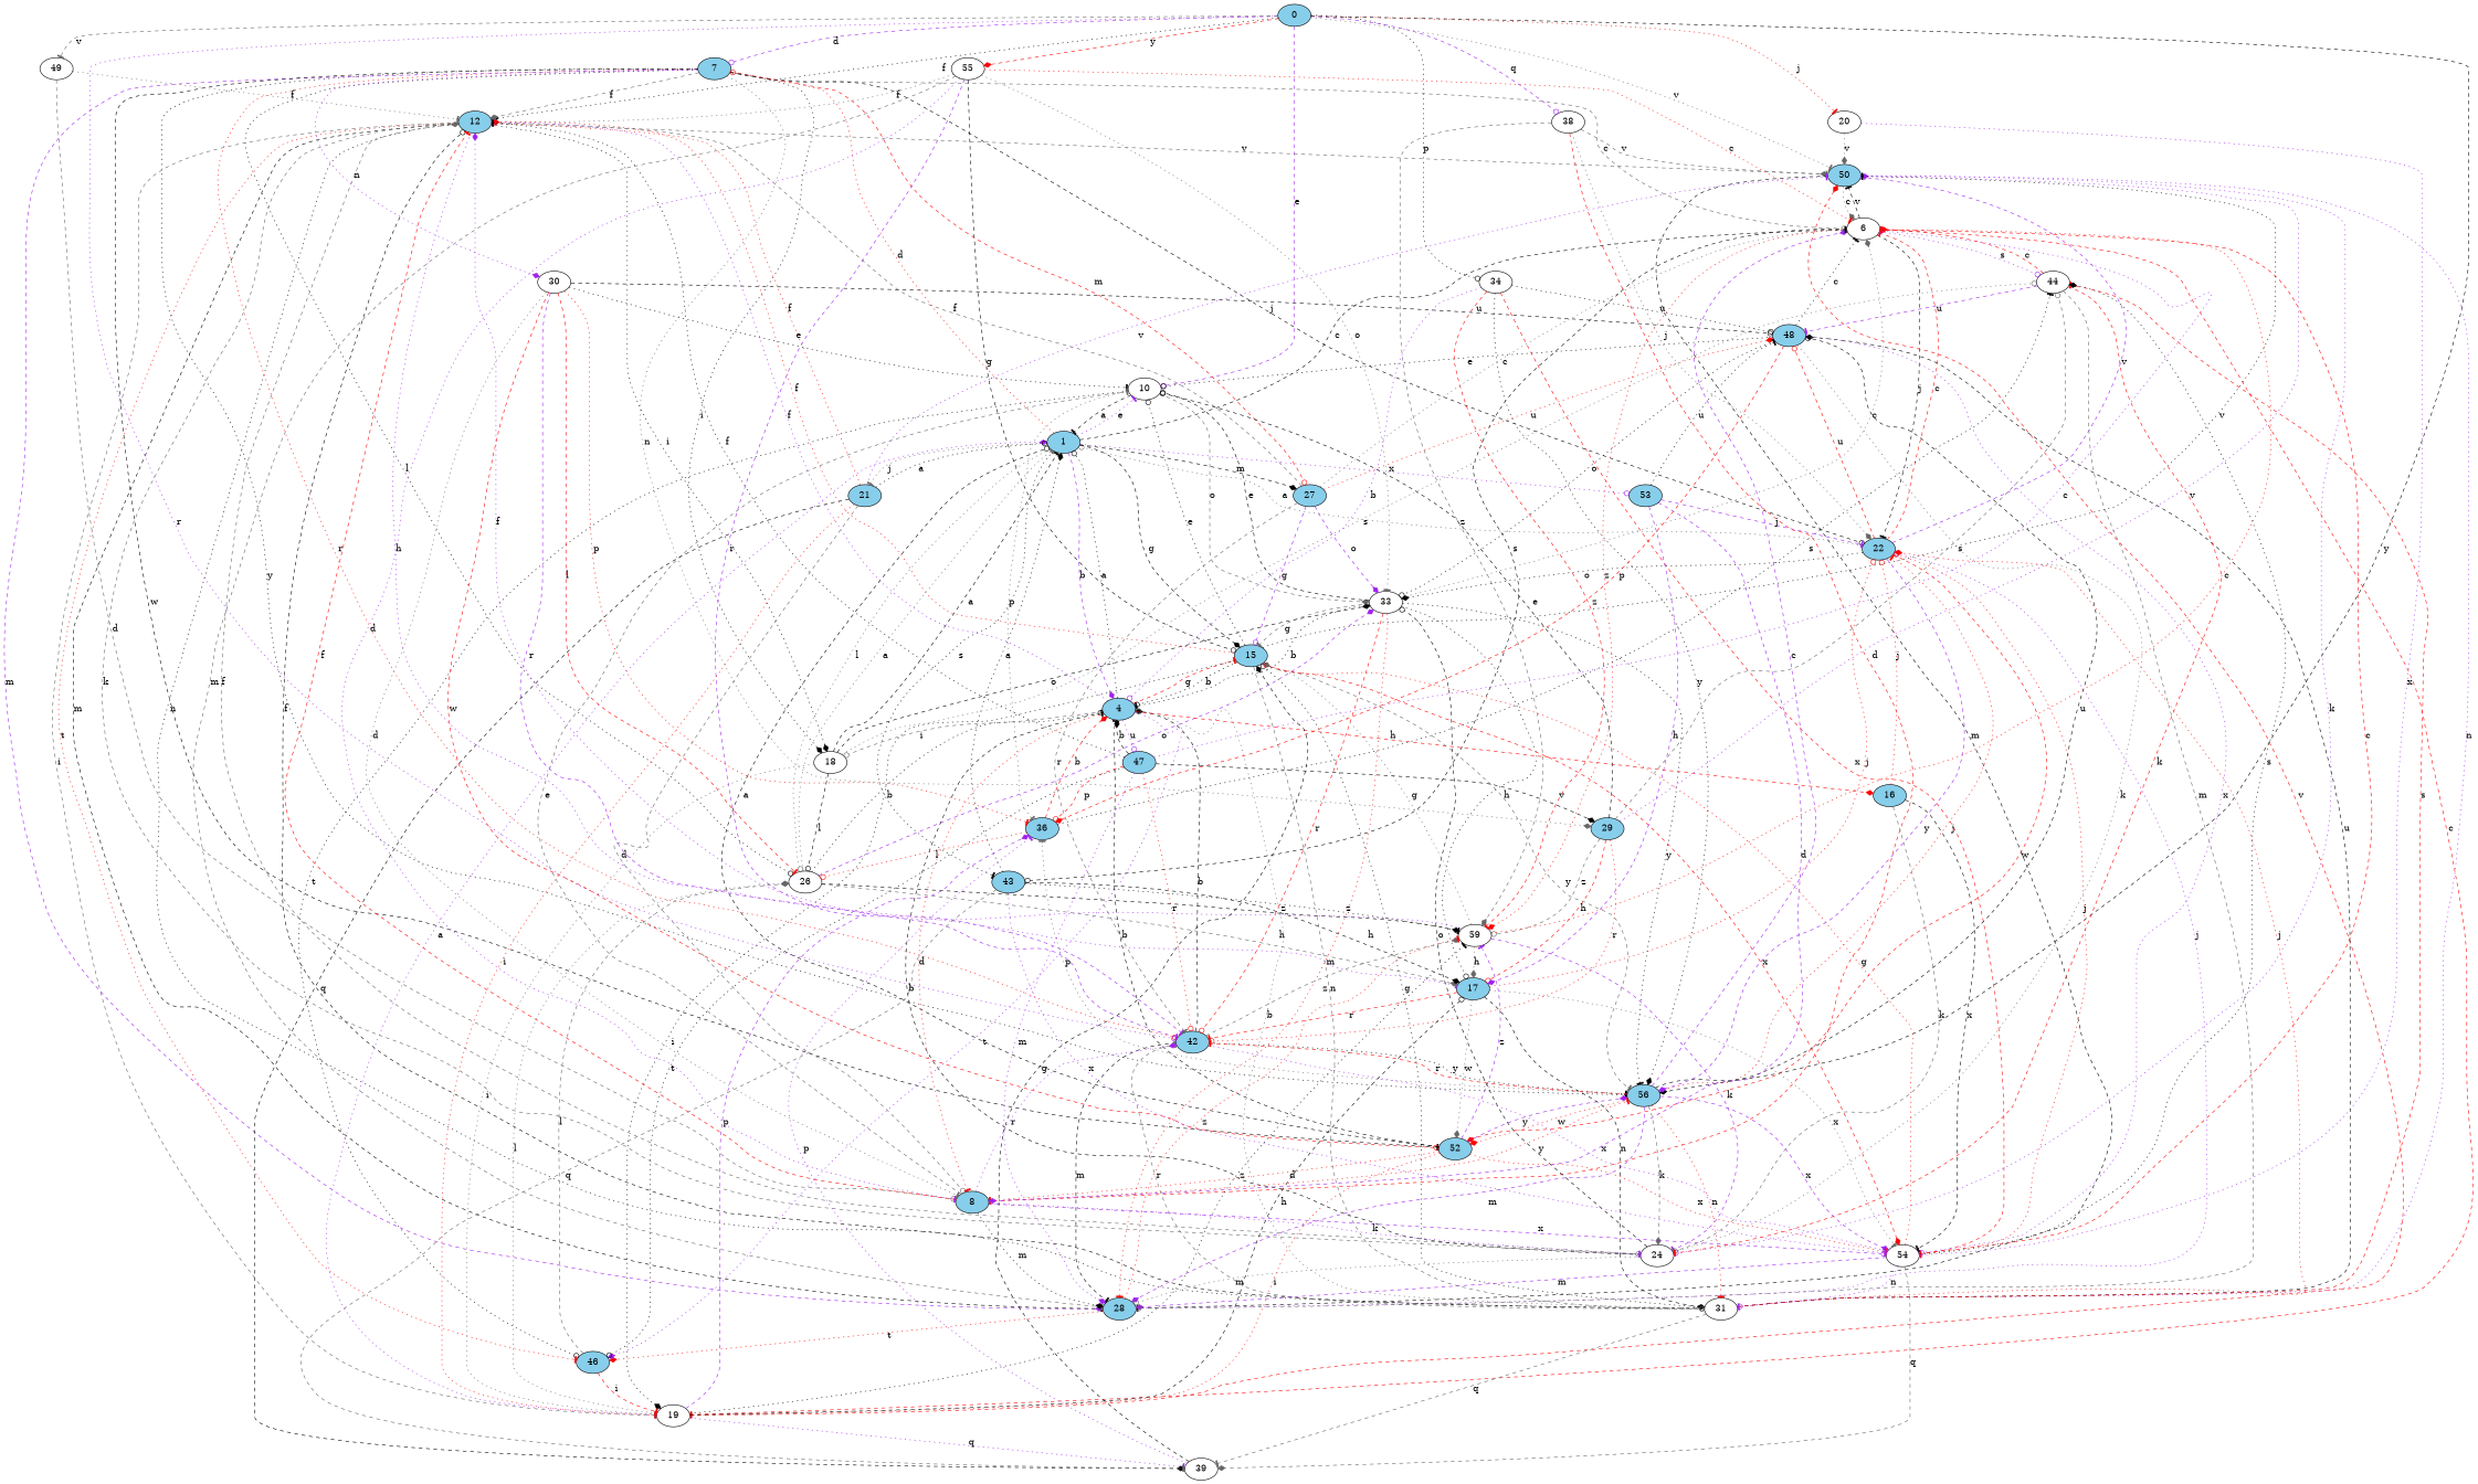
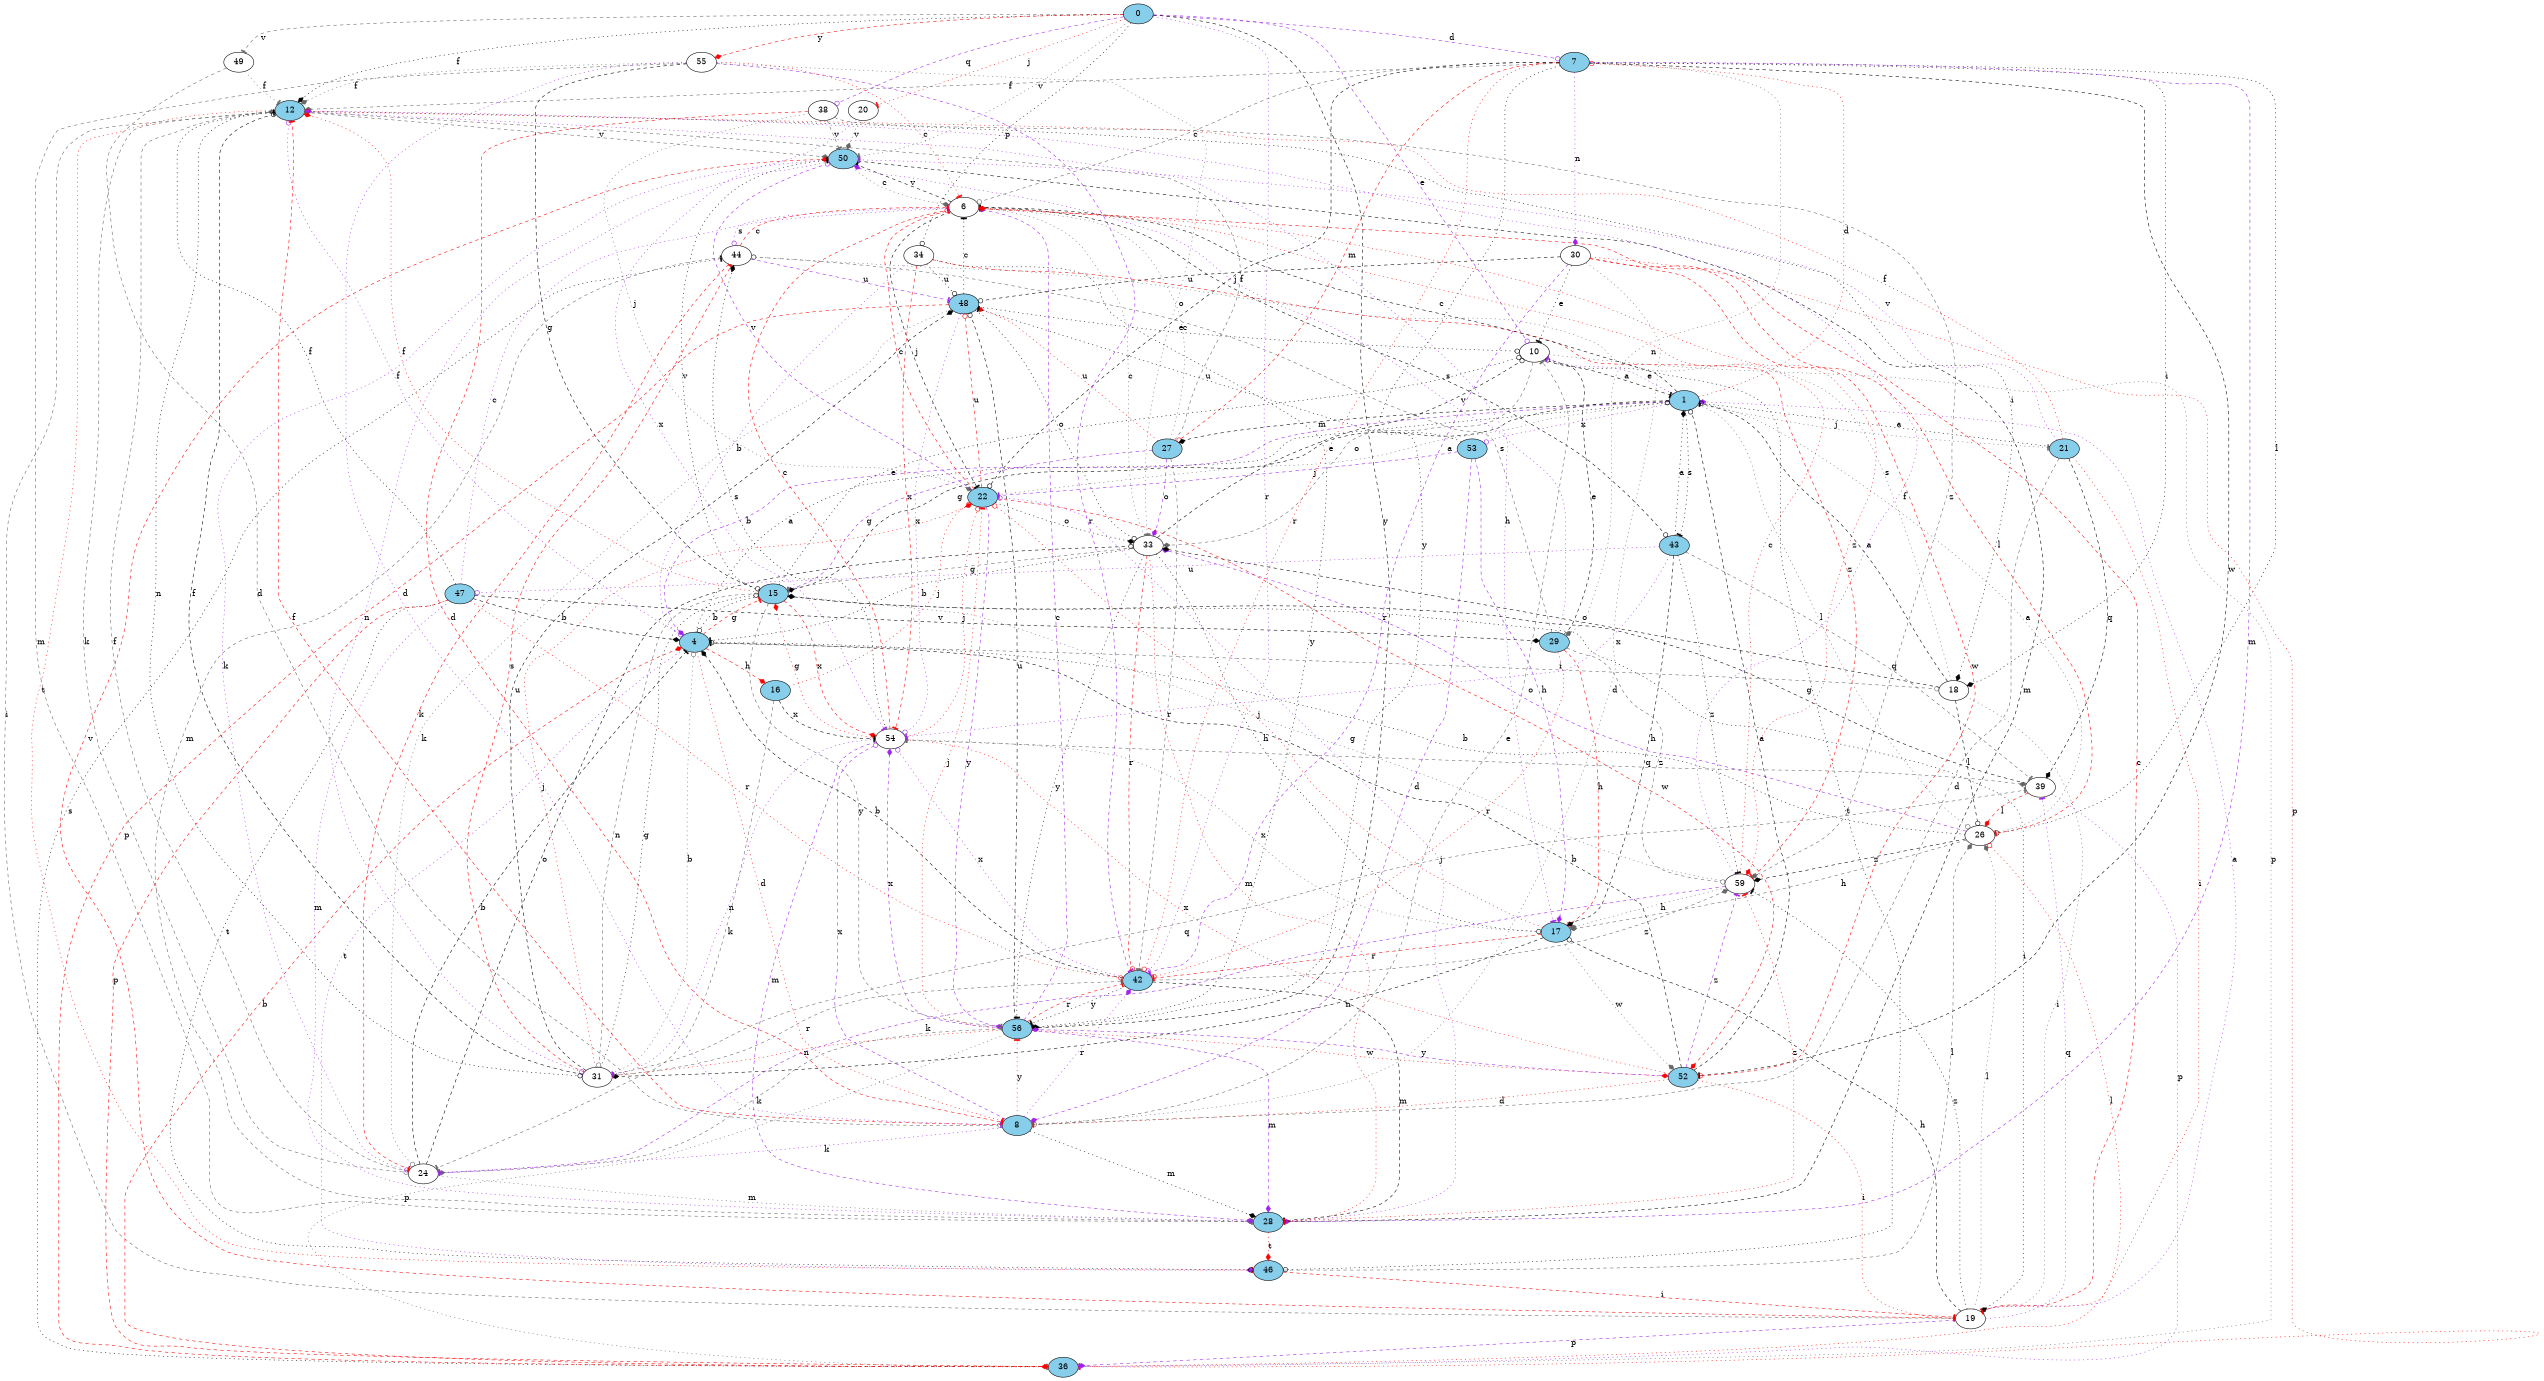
  strict digraph {
    node [fillcolor=skyblue style=filled]
    edge [arrowhead=tee color=black style=dotted]
    0
    7
    10 [fillcolor=white]
    12
    20 [fillcolor=white]
    34 [fillcolor=white]
    38 [fillcolor=white]
    42
    49 [fillcolor=white]
    50
    55 [fillcolor=white]
    56
    6 [fillcolor=white]
    26 [fillcolor=white]
    27
    18 [fillcolor=white]
    22
    28
    29
    30 [fillcolor=white]
    52
    1
    46
    33 [fillcolor=white]
    36
    24 [fillcolor=white]
    17
    19 [fillcolor=white]
    31 [fillcolor=white]
    54 [fillcolor=white]
    4
    59 [fillcolor=white]
    48
    8
    15
    21
    43
    53
    16
    47
    44 [fillcolor=white]
    39 [fillcolor=white]
    0 -> 7 [arrowhead=odot color=purple label=d style=dashed]
    0 -> 10 [arrowhead=odot color=purple label=e style=dashed]
    0 -> 12 [arrowhead=diamond label=f]
    0 -> 20 [color=red label=j]
    0 -> 34 [arrowhead=odot label=p]
    0 -> 38 [arrowhead=odot color=purple label=q style=dashed]
    0 -> 42 [arrowhead=odot color=purple label=r]
    0 -> 49 [color=gray40 label=v style=dashed]
    0 -> 50 [color=gray40 label=v]
    0 -> 55 [arrowhead=diamond color=red label=y style=dashed]
    0 -> 56 [arrowhead=diamond label=y style=dashed]
    7 -> 12 [arrowhead=diamond color=gray40 label=f style=dashed]
    7 -> 42 [arrowhead=odot color=red label=r]
    7 -> 56 [label=y]
    7 -> 6 [arrowhead=odot color=gray40 label=c style=dashed]
    7 -> 26 [arrowhead=odot label=l]
    7 -> 27 [arrowhead=odot color=red label=m style=dashed]
    7 -> 18 [arrowhead=diamond label=i]
    7 -> 22 [arrowhead=odot label=j style=dashed]
    7 -> 28 [arrowhead=diamond color=purple label=m style=dashed]
    7 -> 29 [arrowhead=diamond color=gray40 label=n]
    7 -> 30 [arrowhead=diamond color=purple label=n]
    7 -> 52 [label=w style=dashed]
    10 -> 1 [label=a style=dashed]
    10 -> 46 [arrowhead=odot label=t]
    10 -> 33 [arrowhead=diamond color=gray40 label=o style=dashed]
    10 -> 36 [color=gray40 label=p]
    12 -> 50 [arrowhead=diamond color=gray40 label=v style=dashed]
    12 -> 18 [arrowhead=diamond label=i]
-   12 -> 28 [label=m style=dashed]
    12 -> 46 [color=red label=t]
    12 -> 24 [arrowhead=odot color=gray40 label=k style=dashed]
    12 -> 17 [color=purple label=h]
    12 -> 19 [color=gray40 label=i style=dashed]
    12 -> 31 [arrowhead=odot label=n]
    20 -> 50 [arrowhead=diamond color=gray40 label=v]
    20 -> 54 [color=purple label=x]
    34 -> 56 [arrowhead=diamond label=y]
    34 -> 54 [color=red label=x style=dashed]
    34 -> 4 [arrowhead=odot color=purple label=b]
    34 -> 59 [color=red label=z style=dashed]
    34 -> 48 [arrowhead=odot label=u]
    38 -> 50 [color=gray40 label=v style=dashed]
    38 -> 22 [arrowhead=diamond color=gray40 label=j]
    38 -> 59 [arrowhead=diamond color=gray40 label=z style=dashed]
    38 -> 8 [color=red label=d style=dashed]
    42 -> 56 [label=y]
    42 -> 28 [label=m style=dashed]
    42 -> 54 [arrowhead=odot color=purple label=x]
    42 -> 4 [arrowhead=diamond label=b style=dashed]
    42 -> 59 [arrowhead=diamond color=gray40 label=z style=dashed]
    49 -> 12 [color=gray40 label=f]
    49 -> 8 [arrowhead=odot color=gray40 label=d style=dashed]
    50 -> 6 [arrowhead=diamond color=gray40 label=c]
    50 -> 28 [label=m style=dashed]
    50 -> 24 [arrowhead=odot color=purple label=k]
    50 -> 31 [arrowhead=odot color=purple label=n]
    55 -> 12 [arrowhead=diamond color=gray40 label=f]
    55 -> 42 [color=purple label=r style=dashed]
    55 -> 6 [color=red label=c]
    55 -> 28 [color=gray40 label=m style=dashed]
    55 -> 33 [color=gray40 label=o]
    55 -> 8 [color=purple label=d]
    55 -> 15 [arrowhead=odot label=g style=dashed]
    56 -> 42 [color=red label=r style=dashed]
    56 -> 6 [arrowhead=diamond color=purple label=c style=dashed]
    56 -> 22 [color=red label=j]
    56 -> 28 [arrowhead=diamond color=purple label=m style=dashed]
    56 -> 52 [arrowhead=diamond color=red label=w]
    56 -> 36 [color=gray40 label=p]
    56 -> 24 [arrowhead=diamond color=gray40 label=k style=dashed]
    56 -> 31 [color=red label=n]
    56 -> 54 [arrowhead=diamond color=purple label=x style=dashed]
    56 -> 48 [arrowhead=odot label=u style=dashed]
    6 -> 50 [label=v style=dashed]
    6 -> 22 [label=j style=dashed]
    6 -> 59 [arrowhead=diamond color=red label=z]
    6 -> 43 [arrowhead=odot label=s style=dashed]
    6 -> 44 [arrowhead=odot color=purple label=s]
    26 -> 1 [color=gray40 label=a]
    26 -> 33 [arrowhead=diamond color=purple label=o style=dashed]
    26 -> 17 [arrowhead=diamond color=gray40 label=h style=dashed]
    26 -> 4 [arrowhead=odot label=b]
    26 -> 59 [arrowhead=diamond label=z style=dashed]
    27 -> 12 [color=gray40 label=f style=dashed]
    27 -> 42 [color=gray40 label=r style=dashed]
    27 -> 6 [color=gray40 label=c]
    27 -> 33 [arrowhead=diamond color=purple label=o style=dashed]
    27 -> 48 [arrowhead=diamond color=red label=u]
    27 -> 15 [arrowhead=odot color=purple label=g style=dashed]
    18 -> 26 [arrowhead=odot label=l style=dashed]
    18 -> 1 [label=a style=dashed]
    18 -> 33 [arrowhead=diamond label=o style=dashed]
    18 -> 19 [color=gray40 label=i]
    18 -> 44 [arrowhead=odot color=gray40 label=s]
    22 -> 50 [arrowhead=odot color=purple label=v style=dashed]
    22 -> 56 [arrowhead=diamond color=purple label=y style=dashed]
    22 -> 6 [color=red label=c style=dashed]
    22 -> 52 [arrowhead=diamond color=red label=w style=dashed]
    22 -> 1 [arrowhead=odot color=gray40 label=a]
    22 -> 33 [arrowhead=diamond label=o]
    22 -> 48 [arrowhead=odot color=red label=u style=dashed]
    28 -> 22 [arrowhead=odot color=purple label=j]
    28 -> 46 [arrowhead=diamond color=red label=t]
    28 -> 59 [color=red label=z]
    29 -> 10 [arrowhead=odot label=e style=dashed]
    29 -> 42 [arrowhead=odot color=red label=r]
    29 -> 50 [arrowhead=diamond color=purple label=v]
    29 -> 17 [arrowhead=odot color=red label=h style=dashed]
    29 -> 59 [arrowhead=odot color=gray40 label=z style=dashed]
    29 -> 44 [arrowhead=odot color=gray40 label=s style=dashed]
    30 -> 10 [label=e]
    30 -> 42 [color=purple label=r style=dashed]
    30 -> 26 [color=red label=l style=dashed]
    30 -> 52 [arrowhead=odot color=red label=w style=dashed]
    30 -> 36 [color=red label=p]
    30 -> 48 [arrowhead=odot label=u style=dashed]
    30 -> 8 [color=gray40 label=d]
    52 -> 56 [arrowhead=diamond color=purple label=y style=dashed]
    52 -> 1 [arrowhead=odot label=a style=dashed]
    52 -> 19 [color=red label=i]
    52 -> 54 [color=red label=x]
    52 -> 4 [label=b style=dashed]
    52 -> 59 [color=purple label=z style=dashed]
    52 -> 8 [color=red label=d]
    1 -> 7 [arrowhead=odot color=red label=d]
    1 -> 10 [color=purple label=e]
    1 -> 6 [label=c style=dashed]
    1 -> 26 [arrowhead=odot color=gray40 label=l]
    1 -> 27 [arrowhead=diamond label=m style=dashed]
    1 -> 4 [arrowhead=diamond color=purple label=b style=dashed]
    1 -> 15 [arrowhead=diamond label=g style=dashed]
    1 -> 21 [color=gray40 label=j]
    1 -> 43 [label=s]
    1 -> 53 [arrowhead=odot color=purple label=x]
    46 -> 26 [arrowhead=diamond color=gray40 label=l style=dashed]
    46 -> 19 [color=red label=i style=dashed]
    33 -> 10 [arrowhead=odot label=e style=dashed]
    33 -> 42 [arrowhead=odot color=red label=r style=dashed]
    33 -> 56 [label=y]
    33 -> 6 [arrowhead=diamond color=gray40 label=c]
    33 -> 28 [color=red label=m]
    33 -> 17 [arrowhead=odot label=h]
    33 -> 4 [label=b]
    33 -> 15 [color=gray40 label=g style=dashed]
    36 -> 26 [arrowhead=odot color=red label=l]
    36 -> 4 [arrowhead=diamond color=red label=b style=dashed]
    36 -> 44 [label=s]
    24 -> 12 [arrowhead=diamond color=gray40 label=f style=dashed]
    24 -> 28 [arrowhead=odot color=gray40 label=m]
    24 -> 33 [arrowhead=odot label=o style=dashed]
    24 -> 4 [label=b style=dashed]
    17 -> 42 [color=red label=r style=dashed]
    17 -> 22 [arrowhead=odot color=red label=j]
    17 -> 52 [arrowhead=diamond color=gray40 label=w]
    17 -> 31 [arrowhead=diamond label=n style=dashed]
    17 -> 54 [color=gray40 label=x]
    19 -> 50 [arrowhead=diamond color=red label=v style=dashed]
    19 -> 6 [arrowhead=odot color=red label=c style=dashed]
    19 -> 26 [arrowhead=diamond color=gray40 label=l]
    19 -> 1 [arrowhead=diamond color=purple label=a]
    19 -> 36 [arrowhead=diamond color=purple label=p style=dashed]
    19 -> 17 [arrowhead=odot label=h style=dashed]
    19 -> 59 [label=z]
    19 -> 39 [color=purple label=q]
    31 -> 12 [arrowhead=odot label=f style=dashed]
    31 -> 42 [color=gray40 label=r style=dashed]
    31 -> 22 [arrowhead=diamond color=red label=j]
    31 -> 4 [arrowhead=odot color=gray40 label=b]
    31 -> 48 [arrowhead=diamond label=u style=dashed]
    31 -> 15 [arrowhead=odot label=g]
    31 -> 44 [color=red label=s style=dashed]
    31 -> 39 [color=gray40 label=q style=dashed]
    54 -> 6 [arrowhead=odot color=red label=c style=dashed]
    54 -> 22 [arrowhead=odot color=red label=j]
    54 -> 28 [arrowhead=diamond color=purple label=m style=dashed]
    54 -> 31 [color=purple label=n]
    54 -> 15 [arrowhead=diamond color=red label=g]
    54 -> 44 [arrowhead=diamond label=s]
    54 -> 39 [arrowhead=diamond color=gray40 label=q style=dashed]
    4 -> 12 [arrowhead=odot color=purple label=f]
    4 -> 18 [arrowhead=odot color=gray40 label=i style=dashed]
    4 -> 1 [arrowhead=odot label=a]
    4 -> 46 [arrowhead=diamond color=purple label=t]
    4 -> 8 [color=red label=d]
    4 -> 15 [color=red label=g style=dashed]
    4 -> 16 [arrowhead=diamond color=red label=h style=dashed]
-   4 -> 47 [arrowhead=odot color=purple label=u]
+   43 -> 47 [arrowhead=odot color=purple label=u]
    59 -> 12 [arrowhead=diamond color=purple label=f]
    59 -> 6 [arrowhead=diamond color=red label=c]
    59 -> 24 [color=purple label=k style=dashed]
    59 -> 17 [arrowhead=diamond color=gray40 label=h]
    59 -> 15 [arrowhead=diamond color=gray40 label=g]
    48 -> 10 [arrowhead=odot label=e]
    48 -> 6 [label=c]
    48 -> 33 [arrowhead=odot label=o]
    48 -> 36 [arrowhead=diamond color=red label=p style=dashed]
    48 -> 24 [arrowhead=odot color=gray40 label=k]
    48 -> 54 [arrowhead=odot color=purple label=x]
    8 -> 10 [color=gray40 label=e style=dashed]
    8 -> 12 [color=red label=f style=dashed]
    8 -> 42 [arrowhead=diamond color=purple label=r]
    8 -> 56 [color=red label=y]
    8 -> 28 [arrowhead=diamond label=m]
    8 -> 24 [color=purple label=k]
    8 -> 54 [arrowhead=odot color=purple label=x style=dashed]
    15 -> 10 [arrowhead=odot label=e]
    15 -> 12 [arrowhead=diamond color=red label=f]
    15 -> 50 [label=v]
    15 -> 56 [color=gray40 label=y style=dashed]
    15 -> 19 [arrowhead=diamond label=i]
    15 -> 31 [arrowhead=odot color=gray40 label=n style=dashed]
    15 -> 54 [arrowhead=diamond color=red label=x style=dashed]
    15 -> 4 [arrowhead=odot label=b]
    21 -> 12 [arrowhead=odot color=red label=f]
    21 -> 50 [color=purple label=v]
    21 -> 1 [arrowhead=odot label=a]
    21 -> 19 [color=red label=i]
    21 -> 8 [arrowhead=odot color=gray40 label=d style=dashed]
    21 -> 39 [arrowhead=diamond label=q style=dashed]
    43 -> 1 [arrowhead=diamond label=a]
    43 -> 17 [arrowhead=diamond label=h style=dashed]
    43 -> 54 [color=purple label=x]
    43 -> 59 [label=z]
    43 -> 39 [color=gray40 label=q style=dashed]
    53 -> 22 [color=purple label=j style=dashed]
    53 -> 17 [arrowhead=diamond color=purple label=h style=dashed]
    53 -> 48 [label=u]
    53 -> 8 [arrowhead=diamond color=purple label=d style=dashed]
    16 -> 22 [arrowhead=odot color=red label=j]
    16 -> 24 [color=gray40 label=k style=dashed]
    16 -> 54 [label=x style=dashed]
    47 -> 12 [label=f]
    47 -> 42 [arrowhead=odot color=red label=r]
    47 -> 6 [color=purple label=c]
    47 -> 28 [arrowhead=diamond color=purple label=m]
    47 -> 29 [arrowhead=diamond label=v style=dashed]
    47 -> 46 [arrowhead=odot label=t]
    47 -> 36 [arrowhead=odot color=red label=p style=dashed]
    47 -> 4 [arrowhead=diamond label=b style=dashed]
    44 -> 6 [color=red label=c style=dashed]
    44 -> 28 [arrowhead=odot color=gray40 label=m style=dashed]
    44 -> 24 [color=red label=k style=dashed]
    44 -> 48 [color=purple label=u style=dashed]
+   39 -> 26 [arrowhead=diamond color=red label=l style=dashed]
    39 -> 36 [color=purple label=p]
    39 -> 15 [arrowhead=diamond label=g style=dashed]
  }
